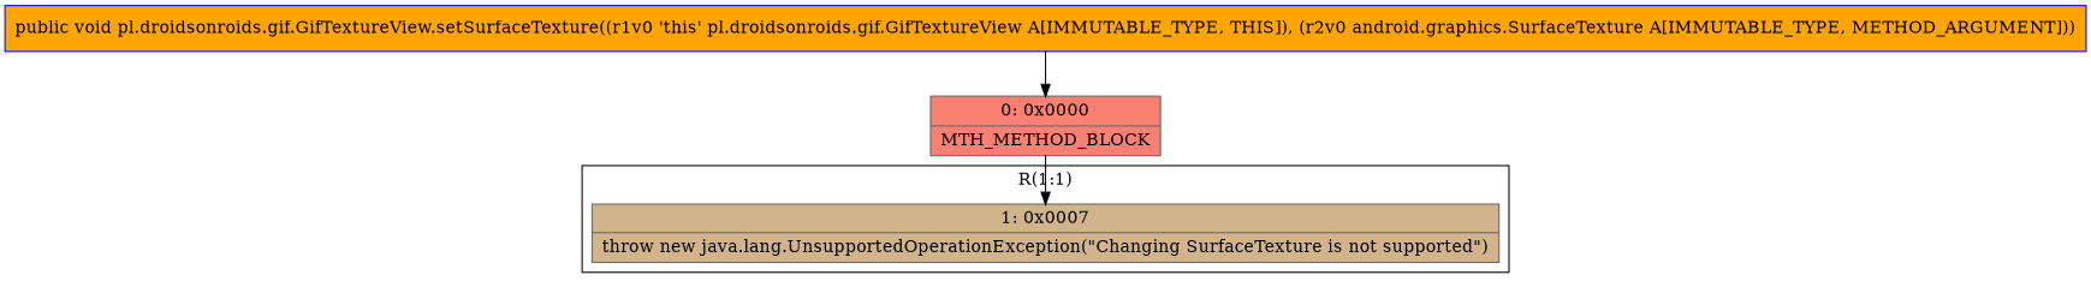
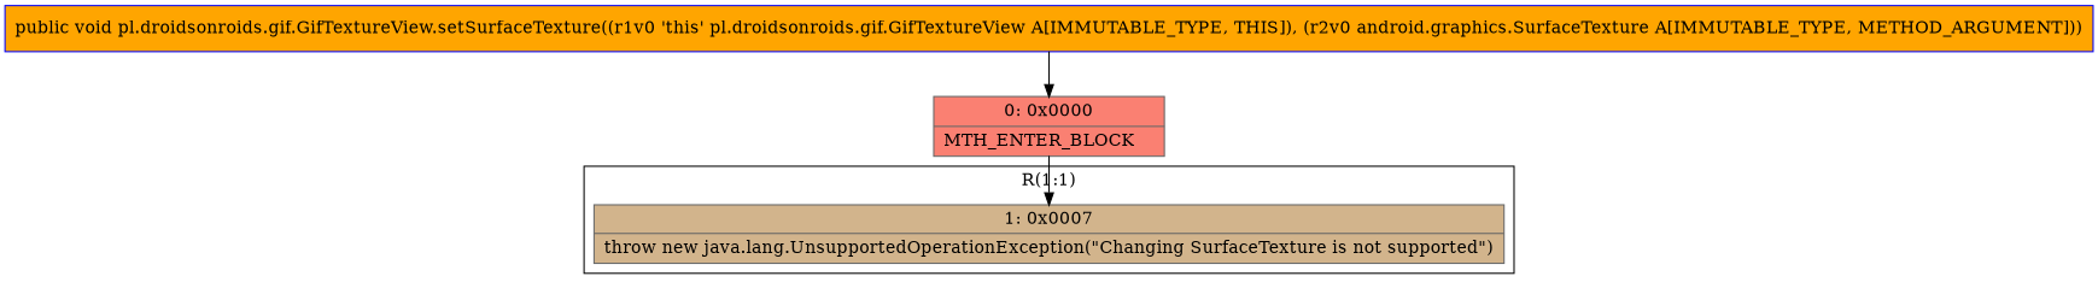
  digraph {
    node [color=gray40 shape=record style=filled]
    n1 [label="{1\:\ 0x0007|throw new java.lang.UnsupportedOperationException(\"Changing SurfaceTexture is not supported\")\l}" fillcolor=tan]
-   n2 [label="{0\:\ 0x0000|MTH_METHOD_BLOCK\l}" fillcolor=salmon]
+   n2 [label="{0\:\ 0x0000|MTH_ENTER_BLOCK\l}" fillcolor=salmon]
    n3 [label="{public void pl.droidsonroids.gif.GifTextureView.setSurfaceTexture((r1v0 'this' pl.droidsonroids.gif.GifTextureView A[IMMUTABLE_TYPE, THIS]), (r2v0 android.graphics.SurfaceTexture A[IMMUTABLE_TYPE, METHOD_ARGUMENT])) }" fillcolor=orange color=blue]
    subgraph cluster_1 {
      label="R(1:1)"
      n1
    }
    n2 -> n1
    n3 -> n2
  }
